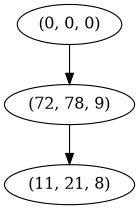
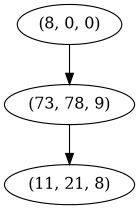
  digraph {
-   "(0, 0, 0)"
-   "(72, 78, 9)"
+   "(0, 0, 0)" [label="(8, 0, 0)"]
+   "(72, 78, 9)" [label="(73, 78, 9)"]
    "(11, 21, 8)"
    "(0, 0, 0)" -> "(72, 78, 9)"
    "(72, 78, 9)" -> "(11, 21, 8)"
  }
